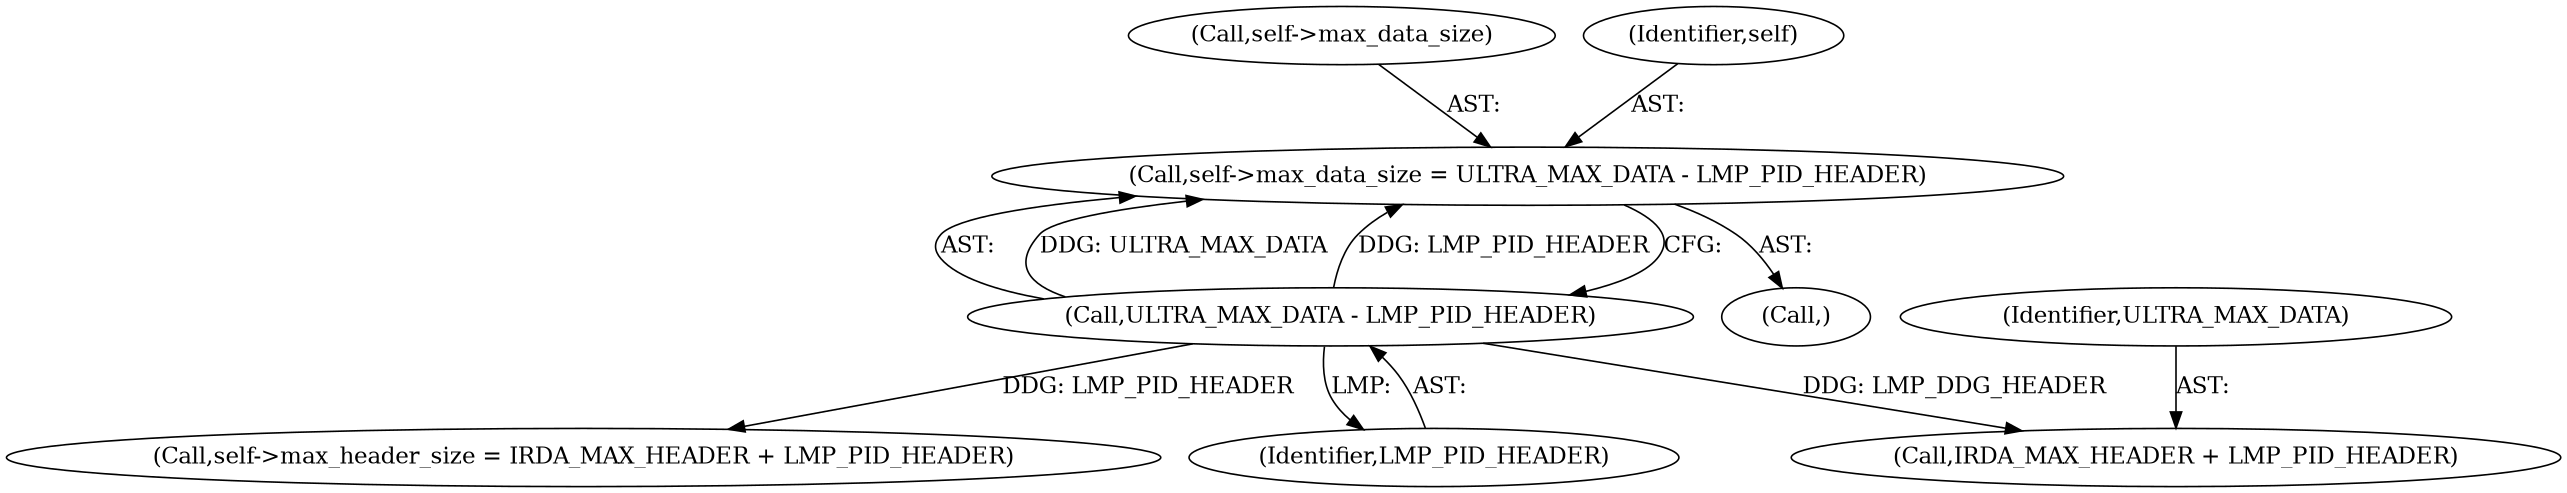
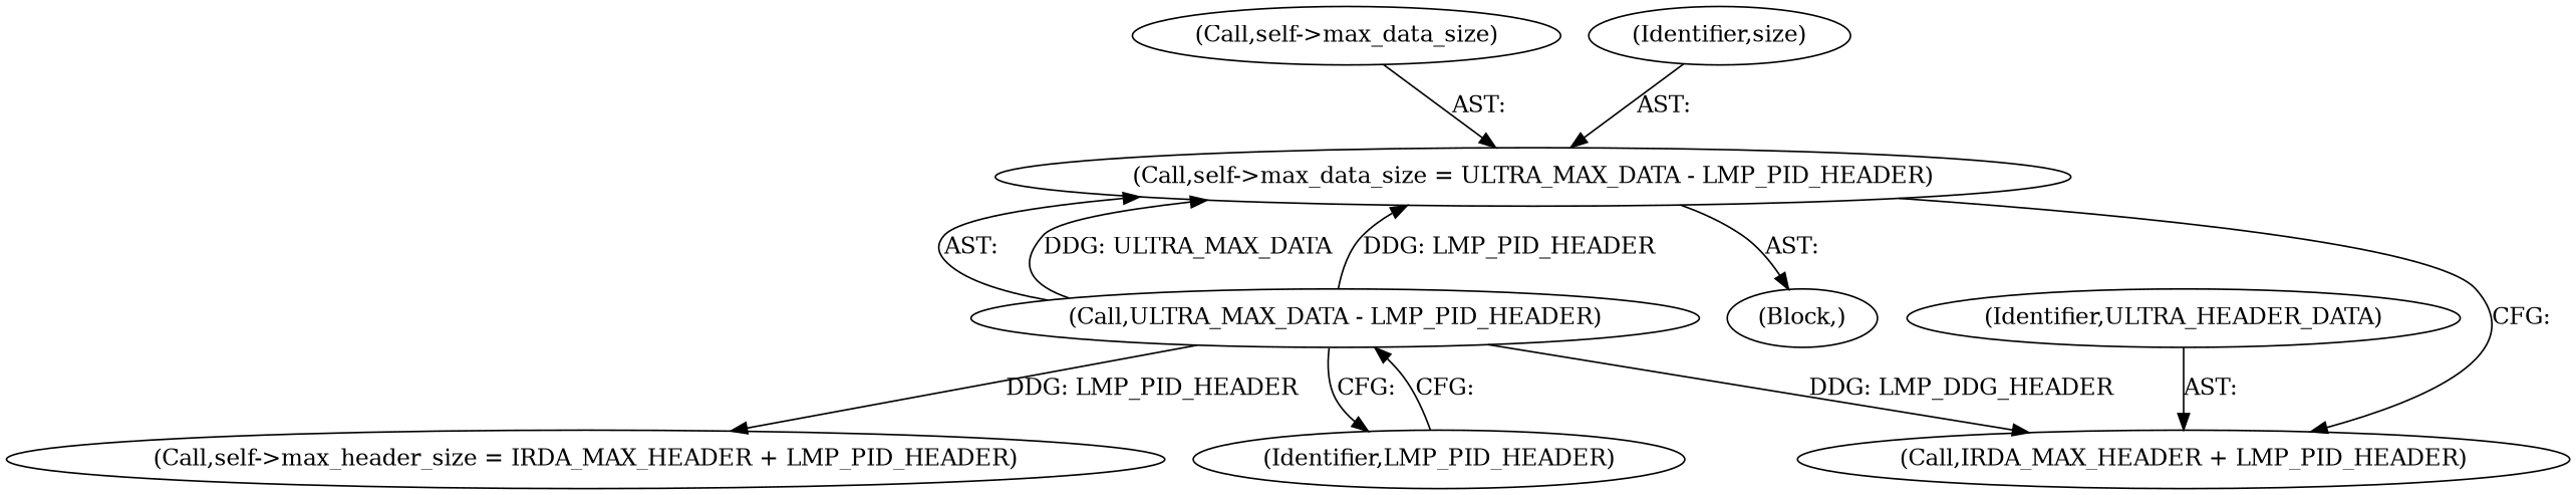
  digraph {
    n1 [label="(Call,self->max_data_size = ULTRA_MAX_DATA - LMP_PID_HEADER)"]
    n2 [label="(Call,ULTRA_MAX_DATA - LMP_PID_HEADER)"]
-   n3 [label="(Call,)"]
+   n3 [label="(Block,)"]
    n4 [label="(Identifier,LMP_PID_HEADER)"]
    n5 [label="(Call,IRDA_MAX_HEADER + LMP_PID_HEADER)"]
    n6 [label="(Call,self->max_header_size = IRDA_MAX_HEADER + LMP_PID_HEADER)"]
-   n7 [label="(Identifier,ULTRA_MAX_DATA)"]
+   n7 [label="(Identifier,ULTRA_HEADER_DATA)"]
    n8 [label="(Call,self->max_data_size)"]
-   n9 [label="(Identifier,self)"]
-   n1 -> n2 [label="CFG: "]
+   n9 [label="(Identifier,size)"]
+   n1 -> n5 [label="CFG: "]
    n1 -> n3 [label="AST: "]
    n2 -> n1 [label="AST: "]
    n2 -> n1 [label="DDG: ULTRA_MAX_DATA"]
    n2 -> n1 [label="DDG: LMP_PID_HEADER"]
-   n2 -> n4 [label="LMP: "]
+   n2 -> n4 [label="CFG: "]
    n2 -> n5 [label="DDG: LMP_DDG_HEADER"]
    n2 -> n6 [label="DDG: LMP_PID_HEADER"]
-   n4 -> n2 [label="AST: "]
+   n4 -> n2 [label="CFG: "]
    n7 -> n5 [label="AST: "]
    n8 -> n1 [label="AST: "]
    n9 -> n1 [label="AST: "]
  }
